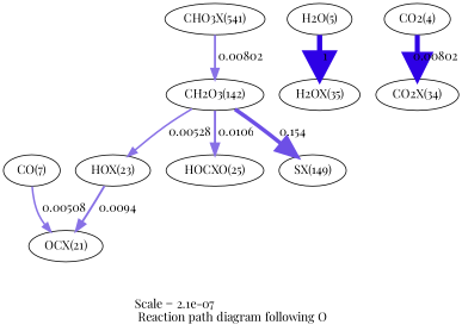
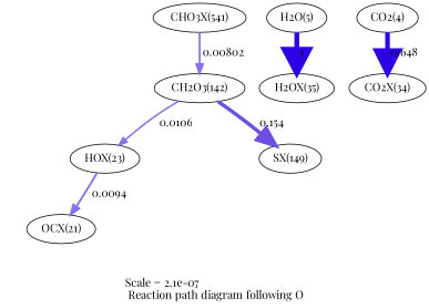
  digraph {
    fontname="Playfair Display"
    label="Scale = 2.1e-07\l Reaction path diagram following O"
    node [fontname="Playfair Display"]
    edge [color="0.7, 0.505, 0.9" fontname="Playfair Display"]
    n1 [label="HOX(23)"]
    n2 [label="OCX(21)"]
    n3 [label="CH2O3(142)"]
-   n4 [label="HOCXO(25)"]
    n5 [label="SX(149)"]
    n6 [label="H2O(5)"]
    n7 [label="H2OX(35)"]
-   n8 [label="CO(7)"]
    n9 [label="CO2(4)"]
    n10 [label="CO2X(34)"]
    n11 [label="CHO3X(541)"]
    n1 -> n2 [arrowsize=1.24 color="0.7, 0.509, 0.9" label=" 0.0094" penwidth=2.48]
-   n3 -> n1 [arrowsize=1.02 label=" 0.00528" penwidth=2.04]
-   n3 -> n4 [arrowsize=1.28 color="0.7, 0.511, 0.9" label=" 0.0106" penwidth=2.56]
+   n3 -> n1 [arrowsize=1.02 label=" 0.0106" penwidth=2.04]
    n3 -> n5 [arrowsize=2.29 color="0.7, 0.654, 0.9" label=" 0.154" penwidth=4.59]
    n6 -> n7 [arrowsize=3 color="0.7, 1.5, 0.9" label=" 1" penwidth=6]
-   n8 -> n2 [arrowsize=1.01 label=" 0.00508" penwidth=2.01]
-   n9 -> n10 [arrowsize=2.84 color="0.7, 1.15, 0.9" label=" 0.00802" penwidth=5.67]
+   n9 -> n10 [arrowsize=2.84 color="0.7, 1.15, 0.9" label=" 0.648" penwidth=5.67]
    n11 -> n3 [arrowsize=1.18 color="0.7, 0.508, 0.9" label=" 0.00802" penwidth=2.36]
  }
